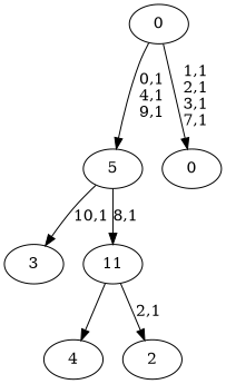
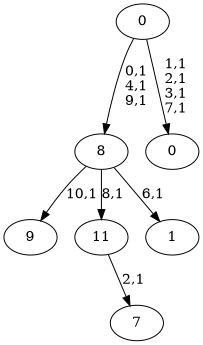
  digraph {
-   n1 [label=4]
-   n2 [label=3]
-   n3 [label=2]
+   n2 [label=9]
+   n3 [label=7]
    11
-   8 [label=5]
+   n5 [label=1]
+   8
    n7 [label=0]
    0
-   11 -> n1
    11 -> n3 [label="2,1"]
    8 -> n2 [label="10,1"]
    8 -> 11 [label="8,1"]
+   8 -> n5 [label="6,1"]
    0 -> 8 [label="0,1\n4,1\n9,1"]
    0 -> n7 [label="1,1\n2,1\n3,1\n7,1"]
  }
